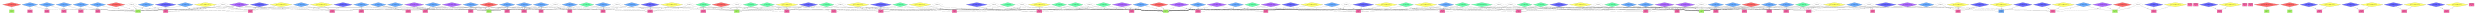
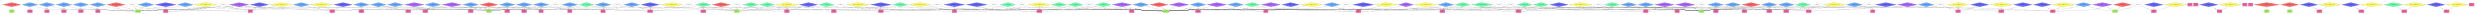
  graph {
    fontname=Montserrat
    node [fillcolor="#ff66aa" fontname=Montserrat shape=diamond style=filled]
    edge [fontname=Montserrat]
    n1 [fillcolor="#aaff66" label="*professor\nperson40\n>0<" shape=box]
    n2 [fillcolor="#aaff66" label="*professor\nperson279\n>1<" shape=box]
    n3 [fillcolor="#aaff66" label="*professor\nperson394\n>2<" shape=box]
    n4 [label="*student\nperson38\n>3<" shape=box]
    n5 [label="*student\nperson261\n>4<" shape=box]
    n6 [label="*student\nperson149\n>5<" shape=box]
    n7 [label="*student\nperson306\n>6<" shape=box]
    n8 [label="*student\nperson410\n>7<" shape=box]
    n9 [label="*student\nperson157\n>8<" shape=box]
-   n10 [fillcolor="#66aaff" label="*student\nperson200\n>9<" shape=box]
+   n10 [label="*student\nperson200\n>9<" shape=box]
    n11 [label="*student\nperson404\n>10<" shape=box]
    n12 [label="*student\nperson122\n>11<" shape=box]
    n13 [label="*student\nperson322\n>12<" shape=box]
    n14 [label="*student\nperson131\n>13<" shape=box]
    n15 [label="*student\nperson85\n>14<" shape=box]
    n16 [fillcolor="#aaff66" label="*professor\nperson342\n>15<" shape=box]
    n17 [fillcolor="#aaff66" label="*professor\nperson111\n>16<" shape=box]
    n18 [fillcolor="#aaff66" label="*professor\nperson115\n>17<" shape=box]
    n19 [fillcolor="#aaff66" label="*professor\nperson351\n>18<" shape=box]
    n20 [fillcolor="#aaff66" label="*professor\nperson72\n>19<" shape=box]
    n21 [fillcolor="#aaff66" label="*professor\nperson393\n>20<" shape=box]
    n22 [label="*student\nperson241\n>21<" shape=box]
    n23 [label="*student\nperson217\n>22<" shape=box]
    n24 [label="*student\nperson270\n>23<" shape=box]
    n25 [label="*student\nperson206\n>24<" shape=box]
    n26 [label="*student\nperson81\n>25<" shape=box]
    n27 [label="*student\nperson228\n>26<" shape=box]
    n28 [label="*student\nperson51\n>27<" shape=box]
    n29 [label="*student\nperson41\n>28<" shape=box]
    n30 [label="*student\nperson163\n>29<" shape=box]
    n31 [label="*student\nperson435\n>30<" shape=box]
    n32 [label="*student\nperson363\n>31<" shape=box]
    n33 [label="*student\nperson427\n>32<" shape=box]
    n34 [label="*student\nperson142\n>33<" shape=box]
    n35 [label="*student\nperson431\n>34<" shape=box]
    n36 [label="*student\nperson283\n>35<" shape=box]
    n37 [label="*student\nperson300\n>36<" shape=box]
    n38 [label="*student\nperson113\n>37<" shape=box]
    n39 [label="*student\nperson296\n>38<" shape=box]
    n40 [label="*student\nperson36\n>39<" shape=box]
    n41 [label="*student\nperson328\n>40<" shape=box]
    n42 [label="*student\nperson31\n>41<" shape=box]
    n43 [label="*student\nperson61\n>42<" shape=box]
    n44 [label="*student\nperson119\n>43<" shape=box]
    n45 [label="*student\nperson3\n>44<" shape=box]
    n46 [label="*student\nperson317\n>45<" shape=box]
    n47 [label="*student\nperson230\n>46<" shape=box]
    n48 [label="*student\nperson258\n>47<" shape=box]
    n49 [label="*student\nperson188\n>48<" shape=box]
    n50 [label="*student\nperson327\n>49<" shape=box]
    n51 [label="*student\nperson140\n>50<" shape=box]
    n52 [label="*student\nperson321\n>51<" shape=box]
    n53 [label="*student\nperson428\n>52<" shape=box]
    n54 [label="*student\nperson158\n>53<" shape=box]
    n55 [label="*student\nperson102\n>54<" shape=box]
    n56 [label="*student\nperson90\n>55<" shape=box]
    n57 [label="*student\nperson214\n>56<" shape=box]
    n58 [label="*student\nperson146\n>57<" shape=box]
    n59 [label="*student\nperson88\n>58<" shape=box]
    n60 [label="*student\nperson178\n>59<" shape=box]
    n61 [label="*student\nperson195\n>60<" shape=box]
    n62 [fillcolor="#66ffaa" label="*on_same_paper\n>61<"]
    n63 [fillcolor="#66ffaa" label="*on_same_paper\n>62<"]
    n64 [fillcolor="#66ffaa" label="*on_same_paper\n>63<"]
    n65 [fillcolor="#66ffaa" label="*on_same_paper\n>64<"]
    n66 [fillcolor="#66ffaa" label="*on_same_paper\n>66<"]
    n67 [fillcolor="#66ffaa" label="*on_same_paper\n>67<"]
    n68 [fillcolor="#66ffaa" label="*on_same_paper\n>68<"]
    n69 [fillcolor="#66ffaa" label="*on_same_paper\n>69<"]
    n70 [fillcolor="#66ffaa" label="*on_same_paper\n>70<"]
    n71 [fillcolor="#66ffaa" label="*on_same_paper\n>71<"]
    n72 [fillcolor="#66ffaa" label="*on_same_paper\n>72<"]
    n73 [fillcolor="#66ffaa" label="*on_same_paper\n>73<"]
-   n74 [fillcolor="#66ffaa" label="*on_same_paper\n>74<"]
+   n74 [fillcolor="#aa66ff" label="*on_same_paper\n>74<"]
    n75 [fillcolor="#66ffaa" label="*on_same_paper\n>75<"]
    n76 [fillcolor="#66ffaa" label="*on_same_paper\n>76<"]
    n77 [fillcolor="#66ffaa" label="*on_same_paper\n>77<"]
    n78 [fillcolor="#66ffaa" label="*on_same_paper\n>78<"]
    n79 [fillcolor="#aa66ff" label="*on_same_500_course\n>79<"]
    n80 [fillcolor="#aa66ff" label="*on_same_500_course\n>80<"]
    n81 [fillcolor="#aa66ff" label="*on_same_500_course\n>81<"]
    n82 [fillcolor="#aa66ff" label="*on_same_500_course\n>82<"]
    n83 [fillcolor="#aa66ff" label="*on_same_500_course\n>83<"]
    n84 [fillcolor="#aa66ff" label="*on_same_500_course\n>84<"]
    n85 [fillcolor="#aa66ff" label="*on_same_500_course\n>85<"]
    n86 [fillcolor="#aa66ff" label="*on_same_500_course\n>86<"]
    n87 [fillcolor="#aa66ff" label="*on_same_500_course\n>87<"]
    n88 [fillcolor="#aa66ff" label="*on_same_500_course\n>88<"]
    n89 [fillcolor="#aa66ff" label="*on_same_500_course\n>89<"]
    n90 [fillcolor="#66aaff" label="*on_same_course\n>90<"]
    n91 [fillcolor="#66aaff" label="*on_same_course\n>91<"]
    n92 [fillcolor="#66aaff" label="*on_same_course\n>92<"]
    n93 [fillcolor="#66aaff" label="*on_same_course\n>93<"]
    n94 [fillcolor="#66aaff" label="*on_same_course\n>94<"]
    n95 [fillcolor="#66aaff" label="*on_same_course\n>95<"]
    n96 [fillcolor="#66aaff" label="*on_same_course\n>96<"]
    n97 [fillcolor="#66aaff" label="*on_same_course\n>97<"]
    n98 [fillcolor="#66aaff" label="*on_same_course\n>98<"]
    n99 [fillcolor="#66aaff" label="*on_same_course\n>99<"]
    n100 [fillcolor="#66aaff" label="*on_same_course\n>100<"]
    n101 [fillcolor="#66aaff" label="*on_same_course\n>101<"]
    n102 [fillcolor="#66aaff" label="*on_same_course\n>102<"]
    n103 [fillcolor="#66aaff" label="*on_same_course\n>103<"]
    n104 [fillcolor="#66aaff" label="*on_same_course\n>104<"]
    n105 [fillcolor="#66aaff" label="*on_same_course\n>105<"]
    n106 [fillcolor="#66aaff" label="*on_same_course\n>106<"]
    n107 [fillcolor="#66aaff" label="*on_same_course\n>107<"]
    n108 [fillcolor="#66aaff" label="*on_same_course\n>108<"]
    n109 [fillcolor="#66aaff" label="*on_same_course\n>109<"]
    n110 [fillcolor="#66aaff" label="*on_same_course\n>110<"]
    n111 [fillcolor="#66aaff" label="*on_same_course\n>111<"]
    n112 [fillcolor="#66aaff" label="*on_same_course\n>112<"]
    n113 [fillcolor="#66aaff" label="*on_same_course\n>113<"]
    n114 [fillcolor="#66aaff" label="*on_same_course\n>114<"]
    n115 [fillcolor="#66aaff" label="*on_same_course\n>115<"]
    n116 [fillcolor="#66aaff" label="*on_same_course\n>116<"]
    n117 [fillcolor="#66aaff" label="*on_same_course\n>117<"]
    n118 [fillcolor="#66aaff" label="*on_same_course\n>118<"]
    n119 [fillcolor="#66aaff" label="*on_same_course\n>119<"]
    n120 [fillcolor="#66aaff" label="*on_same_course\n>120<"]
    n121 [fillcolor="#66aaff" label="*on_same_course\n>121<"]
    n122 [fillcolor="#66aaff" label="*on_same_course\n>122<"]
    n123 [fillcolor="#ff6666" label="has_position(faculty)\n>123<"]
    n124 [fillcolor="#ff6666" label="has_position(faculty)\n>124<"]
    n125 [fillcolor="#ff6666" label="has_position(faculty_adjunct)\n>125<"]
    n126 [fillcolor="#ff6666" label="has_position(faculty)\n>126<"]
    n127 [fillcolor="#ff6666" label="has_position(faculty)\n>127<"]
    n128 [fillcolor="#ff6666" label="has_position(faculty)\n>128<"]
    n129 [fillcolor="#ff6666" label="has_position(faculty)\n>129<"]
    n130 [fillcolor="#ff6666" label="has_position(faculty)\n>130<"]
    n131 [fillcolor="#ff6666" label="has_position(faculty)\n>131<"]
    n132 [fillcolor="#66ff66" label="advised_by\n>132<" style=dashed]
    n133 [fillcolor="#66ff66" label="advised_by\n>133<" style=dashed]
    n134 [fillcolor="#66ff66" label="advised_by\n>134<" style=dashed]
    n135 [fillcolor="#66ff66" label="advised_by\n>135<" style=dashed]
    n136 [fillcolor="#66ff66" label="advised_by\n>136<" style=dashed]
    n137 [fillcolor="#66ff66" label="advised_by\n>137<" style=dashed]
    n138 [fillcolor="#66ff66" label="advised_by\n>138<" style=dashed]
    n139 [fillcolor="#66ff66" label="advised_by\n>139<" style=dashed]
    n140 [fillcolor="#66ff66" label="advised_by\n>140<" style=dashed]
    n141 [fillcolor="#66ff66" label="advised_by\n>141<" style=dashed]
    n142 [fillcolor="#66ff66" label="advised_by\n>142<" style=dashed]
    n143 [fillcolor="#66ff66" label="advised_by\n>143<" style=dashed]
    n144 [fillcolor="#66ff66" label="advised_by\n>144<" style=dashed]
    n145 [fillcolor="#66ff66" label="advised_by\n>145<" style=dashed]
    n146 [fillcolor="#66ff66" label="advised_by\n>146<" style=dashed]
    n147 [fillcolor="#66ff66" label="advised_by\n>147<" style=dashed]
    n148 [fillcolor="#66ff66" label="advised_by\n>148<" style=dashed]
    n149 [fillcolor="#66ff66" label="advised_by\n>149<" style=dashed]
    n150 [fillcolor="#66ff66" label="advised_by\n>150<" style=dashed]
    n151 [fillcolor="#66ff66" label="advised_by\n>151<" style=dashed]
    n152 [fillcolor="#6666ff" label="in_phase(post_quals)\n>152<"]
    n153 [fillcolor="#6666ff" label="in_phase(post_generals)\n>153<"]
    n154 [fillcolor="#6666ff" label="in_phase(pre_quals)\n>154<"]
    n155 [fillcolor="#6666ff" label="in_phase(post_generals)\n>155<"]
+   n156 [fillcolor="#6666ff" label="in_phase(post_generals)\n>156<"]
    n157 [fillcolor="#6666ff" label="in_phase(post_quals)\n>157<"]
    n158 [fillcolor="#6666ff" label="in_phase(post_quals)\n>158<"]
    n159 [fillcolor="#6666ff" label="in_phase(pre_quals)\n>159<"]
    n160 [fillcolor="#6666ff" label="in_phase(post_quals)\n>160<"]
    n161 [fillcolor="#6666ff" label="in_phase(post_quals)\n>161<"]
    n162 [fillcolor="#6666ff" label="in_phase(post_quals)\n>162<"]
    n163 [fillcolor="#66ffaa" label="in_phase(post_generals)\n>163<"]
    n164 [fillcolor="#6666ff" label="in_phase(pre_quals)\n>164<"]
-   n165 [fillcolor="#6666ff" label="in_phase(post_quals)\n>165<"]
+   n165 [fillcolor="#66ffaa" label="in_phase(post_quals)\n>165<"]
    n166 [fillcolor="#6666ff" label="in_phase(post_generals)\n>166<"]
    n167 [fillcolor="#6666ff" label="in_phase(pre_quals)\n>167<"]
    n168 [fillcolor="#6666ff" label="in_phase(pre_quals)\n>168<"]
    n169 [fillcolor="#6666ff" label="in_phase(post_quals)\n>169<"]
    n170 [fillcolor="#6666ff" label="in_phase(post_generals)\n>170<"]
    n171 [fillcolor="#6666ff" label="in_phase(post_quals)\n>171<"]
    n172 [fillcolor="#6666ff" label="in_phase(post_quals)\n>172<"]
    n173 [fillcolor="#6666ff" label="in_phase(post_generals)\n>173<"]
    n174 [fillcolor="#ffff66" label="years_in_program(year_3)\n>174<"]
    n175 [fillcolor="#ffff66" label="years_in_program(year_5)\n>175<"]
    n176 [fillcolor="#ffff66" label="years_in_program(year_1)\n>176<"]
    n177 [fillcolor="#ffff66" label="years_in_program(year_6)\n>177<"]
    n178 [fillcolor="#ffff66" label="years_in_program(year_6)\n>178<"]
    n179 [fillcolor="#ffff66" label="years_in_program(year_4)\n>179<"]
    n180 [fillcolor="#ffff66" label="years_in_program(year_3)\n>180<"]
    n181 [fillcolor="#ffff66" label="years_in_program(year_2)\n>181<"]
    n182 [fillcolor="#ffff66" label="years_in_program(year_5)\n>182<"]
    n183 [fillcolor="#ffff66" label="years_in_program(year_4)\n>183<"]
    n184 [fillcolor="#ffff66" label="years_in_program(year_4)\n>184<"]
    n185 [fillcolor="#ffff66" label="years_in_program(year_4)\n>185<"]
    n186 [fillcolor="#ffff66" label="years_in_program(year_3)\n>186<"]
    n187 [fillcolor="#ffff66" label="years_in_program(year_4)\n>187<"]
    n188 [fillcolor="#ffff66" label="years_in_program(year_9)\n>188<"]
    n189 [fillcolor="#ffff66" label="years_in_program(year_2)\n>189<"]
    n190 [fillcolor="#ffff66" label="years_in_program(year_1)\n>190<"]
    n191 [fillcolor="#ffff66" label="years_in_program(year_5)\n>191<"]
    n192 [fillcolor="#ffff66" label="years_in_program(year_8)\n>192<"]
    n193 [fillcolor="#ffff66" label="years_in_program(year_4)\n>193<"]
    n194 [fillcolor="#ffff66" label="years_in_program(year_4)\n>194<"]
    n195 [fillcolor="#ffff66" label="years_in_program(year_4)\n>195<"]
    n62 -- n21 [label="p0 "]
    n62 -- n37 [label="p1 "]
    n63 -- n16 [label="p0 "]
    n63 -- n37 [label="p1 "]
    n64 -- n21 [label="p0 "]
    n64 -- n34 [label="p1 "]
    n65 -- n16 [label="p0 "]
    n65 -- n34 [label="p1 "]
    n66 -- n16 [label="p0 "]
    n66 -- n26 [label="p1 "]
    n67 -- n20 [label="p0 "]
    n67 -- n25 [label="p1 "]
    n68 -- n16 [label="p0 "]
    n68 -- n25 [label="p1 "]
    n69 -- n20 [label="p0 "]
    n69 -- n23 [label="p1 "]
    n70 -- n16 [label="p0 "]
    n70 -- n23 [label="p1 "]
    n71 -- n21 [label="p0 "]
    n71 -- n22 [label="p1 "]
    n72 -- n16 [label="p0 "]
    n72 -- n22 [label="p1 "]
    n73 -- n13 [label="p1 "]
    n73 -- n20 [label="p0 "]
    n74 -- n13 [label="p1 "]
    n74 -- n16 [label="p0 "]
    n75 -- n11 [label="p1 "]
    n75 -- n20 [label="p0 "]
    n76 -- n8 [label="p1 "]
    n76 -- n21 [label="p0 "]
    n77 -- n8 [label="p1 "]
    n77 -- n16 [label="p0 "]
    n78 -- n7 [label="p1 "]
    n78 -- n21 [label="p0 "]
    n79 -- n20 [label="p0 "]
    n79 -- n44 [label="p1 "]
    n80 -- n9 [label="p1 "]
    n80 -- n20 [label="p0 "]
    n81 -- n19 [label="p0 "]
    n81 -- n55 [label="p1 "]
    n82 -- n19 [label="p0 "]
    n82 -- n50 [label="p1 "]
    n83 -- n16 [label="p0 "]
    n83 -- n61 [label="p1 "]
    n84 -- n16 [label="p0 "]
    n84 -- n53 [label="p1 "]
    n85 -- n16 [label="p4 "]
    n85 -- n35 [label="p1 "]
    n86 -- n16 [label="p0 "]
    n86 -- n28 [label="p1 "]
    n87 -- n16 [label="p0 "]
    n87 -- n23 [label="p1 "]
    n88 -- n3 [label="p0 "]
    n88 -- n22 [label="p1 "]
    n89 -- n2 [label="p0 "]
    n89 -- n35 [label="p1 "]
    n90 -- n20 [label="p0 "]
    n90 -- n54 [label="p1 "]
    n91 -- n20 [label="p0 "]
    n91 -- n53 [label="p1 "]
    n92 -- n20 [label="p0 "]
    n92 -- n52 [label="p1 "]
    n93 -- n20 [label="p0 "]
    n93 -- n48 [label="p1 "]
    n94 -- n20 [label="p0 "]
    n94 -- n47 [label="p1 "]
    n95 -- n20 [label="p0 "]
    n95 -- n45 [label="p1 "]
    n96 -- n20 [label="p0 "]
    n96 -- n44 [label="p1 "]
    n97 -- n9 [label="p1 "]
    n97 -- n20 [label="p0 "]
    n98 -- n19 [label="p0 "]
    n98 -- n60 [label="p1 "]
    n99 -- n19 [label="p0 "]
    n99 -- n55 [label="p1 "]
    n100 -- n19 [label="p0 "]
    n100 -- n51 [label="p1 "]
    n101 -- n19 [label="p0 "]
    n101 -- n50 [label="p1 "]
    n102 -- n19 [label="p0 "]
    n102 -- n46 [label="p1 "]
    n103 -- n19 [label="p0 "]
    n103 -- n43 [label="p1 "]
    n104 -- n19 [label="p0 "]
    n104 -- n42 [label="p1 "]
    n105 -- n19 [label="p0 "]
    n105 -- n40 [label="p1 "]
    n106 -- n19 [label="p0 "]
    n106 -- n39 [label="p1 "]
    n107 -- n19 [label="p0 "]
    n107 -- n27 [label="p1 "]
    n108 -- n16 [label="p0 "]
    n108 -- n61 [label="p1 "]
    n109 -- n16 [label="p0 "]
    n109 -- n53 [label="p1 "]
    n110 -- n16 [label="p0 "]
    n110 -- n35 [label="p1 "]
    n111 -- n16 [label="p0 "]
    n111 -- n28 [label="p1 "]
    n112 -- n16 [label="p0 "]
    n112 -- n23 [label="p1 "]
    n113 -- n3 [label="p0 "]
    n113 -- n59 [label="p1 "]
    n114 -- n3 [label="p0 "]
    n114 -- n58 [label="p1 "]
    n115 -- n3 [label="p0 "]
    n115 -- n57 [label="p1 "]
    n116 -- n3 [label="p0 "]
    n116 -- n56 [label="p1 "]
    n117 -- n3 [label="p0 "]
    n117 -- n49 [label="p1 "]
    n118 -- n3 [label="p0 "]
    n118 -- n38 [label="p1 "]
    n119 -- n3 [label="p0 "]
    n119 -- n29 [label="p1 "]
    n120 -- n3 [label="p0 "]
    n120 -- n27 [label="p1 "]
    n121 -- n3 [label="p0 "]
    n121 -- n22 [label="p1 "]
    n122 -- n2 [label="p0 "]
    n122 -- n35 [label="p1 "]
    n123 -- n1 [label="p1 "]
    n124 -- n16 [label="p1 "]
    n125 -- n17 [label="p1 "]
    n126 -- n18 [label="p1 "]
    n127 -- n19 [label="p1 "]
    n128 -- n20 [label="p1 "]
    n129 -- n21 [label="p1 "]
    n130 -- n3 [label="p1 "]
    n131 -- n2 [label="p1 "]
    n132 -- n16 [label="p0 "]
    n132 -- n23 [label="p1 "]
    n133 -- n20 [label="p0 "]
    n133 -- n23 [label="p1 "]
    n134 -- n16 [label="p0 "]
    n134 -- n25 [label="p1 "]
    n135 -- n20 [label="p0 "]
    n135 -- n25 [label="p1 "]
    n136 -- n16 [label="p0 "]
    n136 -- n26 [label="p1 "]
    n137 -- n21 [label="p0 "]
    n137 -- n26 [label="p1 "]
    n138 -- n12 [label="p1 "]
    n138 -- n20 [label="p0 "]
    n139 -- n16 [label="p0 "]
    n139 -- n27 [label="p1 "]
    n140 -- n21 [label="p0 "]
    n140 -- n27 [label="p1 "]
    n141 -- n3 [label="p0 "]
    n141 -- n27 [label="p1 "]
    n142 -- n3 [label="p0 "]
    n142 -- n29 [label="p1 "]
    n143 -- n21 [label="p0 "]
    n143 -- n30 [label="p1 "]
    n144 -- n2 [label="p0 "]
    n144 -- n31 [label="p1 "]
    n145 -- n11 [label="p1 "]
    n145 -- n20 [label="p0 "]
    n146 -- n16 [label="p0 "]
    n146 -- n34 [label="p1 "]
    n147 -- n16 [label="p0 "]
    n147 -- n37 [label="p1 "]
    n148 -- n10 [label="p1 "]
    n148 -- n20 [label="p0 "]
    n149 -- n9 [label="p1 "]
    n149 -- n20 [label="p0 "]
    n150 -- n3 [label="p0 "]
    n150 -- n38 [label="p1 "]
    n151 -- n16 [label="p0 "]
    n151 -- n38 [label="p1 "]
    n152 -- n22 [label="p1 "]
    n153 -- n23 [label="p1 "]
    n154 -- n24 [label="p1 "]
    n155 -- n25 [label="p1 "]
+   n156 -- n26 [label="p1 "]
    n157 -- n12 [label="p1 "]
    n158 -- n27 [label="p1 "]
    n159 -- n28 [label="p1 "]
    n160 -- n29 [label="p1 "]
    n161 -- n30 [label="p1 "]
    n162 -- n31 [label="p1 "]
    n163 -- n11 [label="p1 "]
    n164 -- n32 [label="p1 "]
    n165 -- n33 [label="p1 "]
    n166 -- n34 [label="p1 "]
    n167 -- n35 [label="p1 "]
    n168 -- n36 [label="p1 "]
    n169 -- n6 [label="p1 "]
    n170 -- n37 [label="p1 "]
    n171 -- n10 [label="p1 "]
    n172 -- n9 [label="p1 "]
    n173 -- n38 [label="p1 "]
    n174 -- n22 [label="p1 "]
    n175 -- n23 [label="p1 "]
    n176 -- n24 [label="p1 "]
    n177 -- n25 [label="p1 "]
    n178 -- n26 [label="p1 "]
    n179 -- n12 [label="p1 "]
    n180 -- n27 [label="p1 "]
    n181 -- n28 [label="p1 "]
    n182 -- n29 [label="p1 "]
    n183 -- n30 [label="p1 "]
    n184 -- n31 [label="p1 "]
    n185 -- n11 [label="p1 "]
    n186 -- n32 [label="p1 "]
    n187 -- n33 [label="p1 "]
    n188 -- n34 [label="p1 "]
    n189 -- n35 [label="p1 "]
    n190 -- n36 [label="p1 "]
    n191 -- n6 [label="p1 "]
    n192 -- n37 [label="p1 "]
    n193 -- n10 [label="p1 "]
    n194 -- n9 [label="p1 "]
    n195 -- n38 [label="p1 "]
  }
